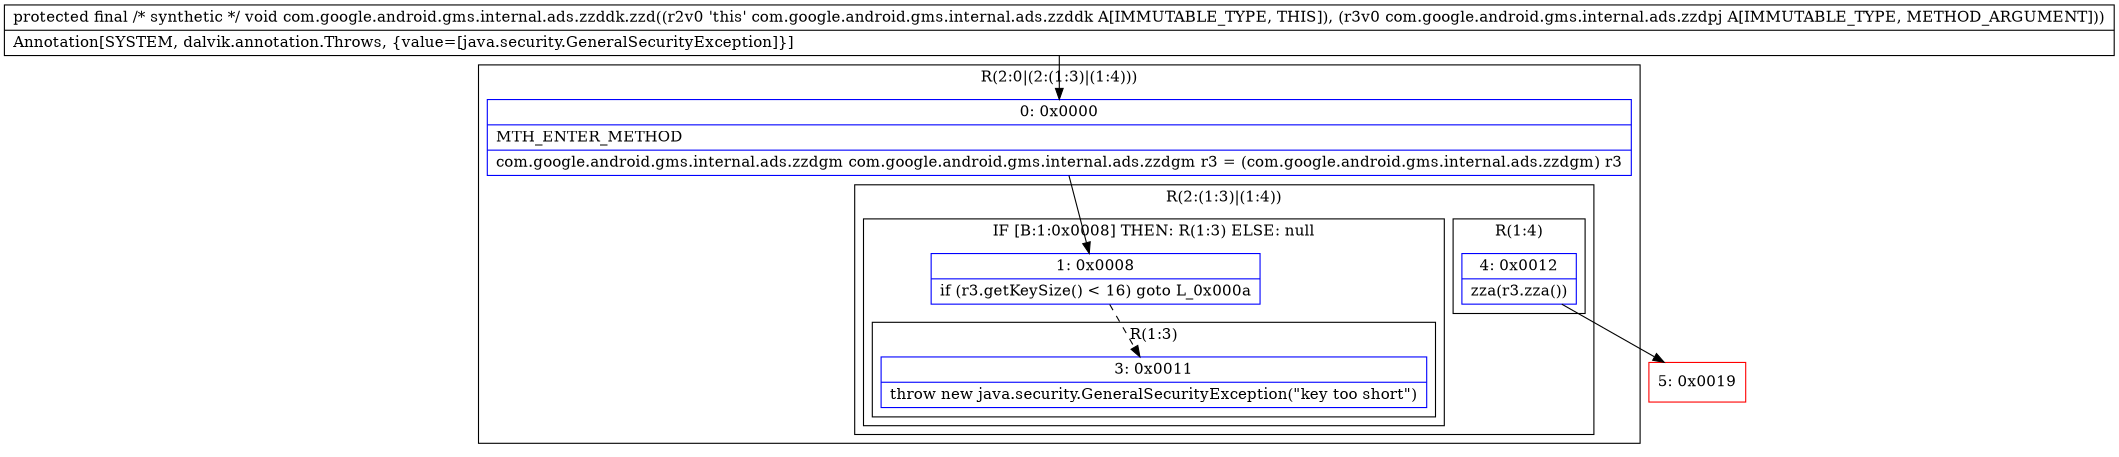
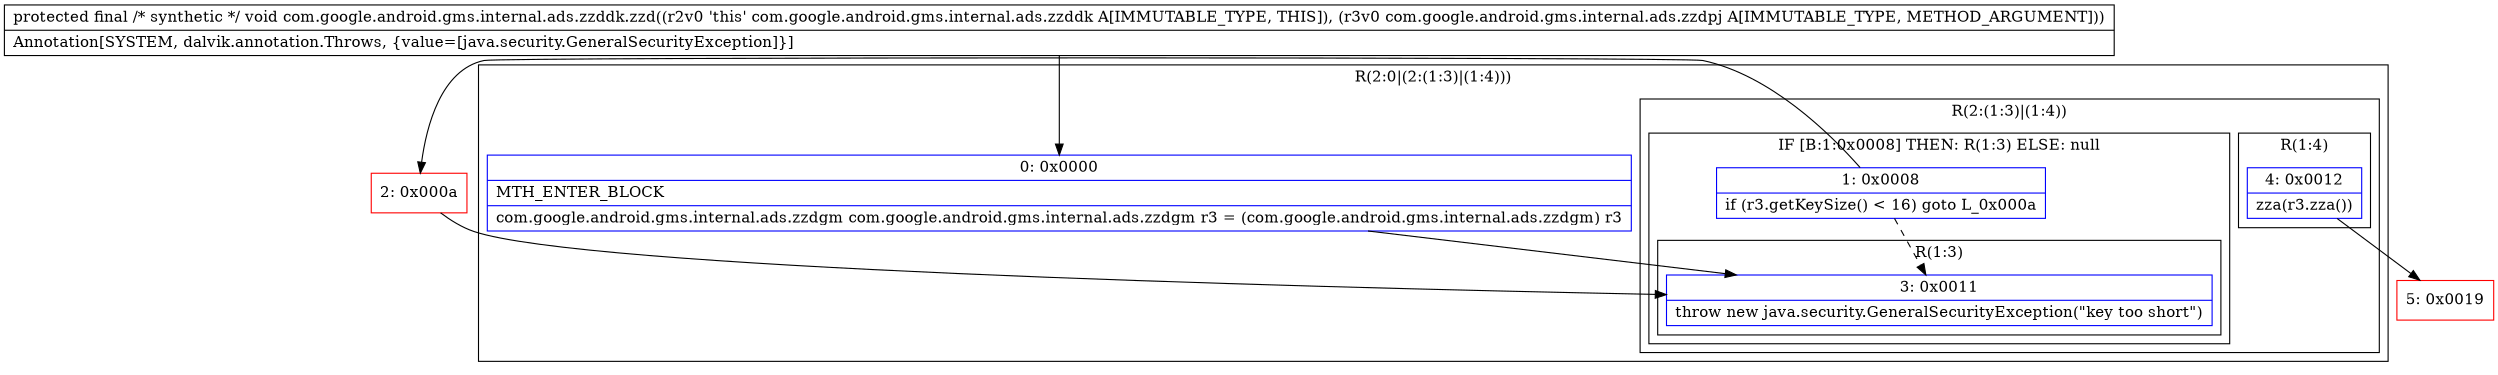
  digraph {
    node [color=blue shape=record]
    n1 [label="{3\:\ 0x0011|throw new java.security.GeneralSecurityException(\"key too short\")\l}"]
    n2 [label="{1\:\ 0x0008|if (r3.getKeySize() \< 16) goto L_0x000a\l}"]
    n3 [label="{4\:\ 0x0012|zza(r3.zza())\l}"]
-   n4 [label="{0\:\ 0x0000|MTH_ENTER_METHOD\l|com.google.android.gms.internal.ads.zzdgm com.google.android.gms.internal.ads.zzdgm r3 = (com.google.android.gms.internal.ads.zzdgm) r3\l}"]
+   n4 [label="{0\:\ 0x0000|MTH_ENTER_BLOCK\l|com.google.android.gms.internal.ads.zzdgm com.google.android.gms.internal.ads.zzdgm r3 = (com.google.android.gms.internal.ads.zzdgm) r3\l}"]
+   n5 [color=red label="{2\:\ 0x000a}"]
    n6 [color=red label="{5\:\ 0x0019}"]
    n7 [label="{protected final \/* synthetic *\/ void com.google.android.gms.internal.ads.zzddk.zzd((r2v0 'this' com.google.android.gms.internal.ads.zzddk A[IMMUTABLE_TYPE, THIS]), (r3v0 com.google.android.gms.internal.ads.zzdpj A[IMMUTABLE_TYPE, METHOD_ARGUMENT]))  | Annotation[SYSTEM, dalvik.annotation.Throws, \{value=[java.security.GeneralSecurityException]\}]\l}" color=""]
    subgraph cluster_1 {
      label="R(2:0|(2:(1:3)|(1:4)))"
      n4
      subgraph cluster_2 {
        label="R(2:(1:3)|(1:4))"
        subgraph cluster_3 {
          label="IF [B:1:0x0008] THEN: R(1:3) ELSE: null"
          n2
          subgraph cluster_4 {
            label="R(1:3)"
            n1
          }
        }
        subgraph cluster_5 {
          label="R(1:4)"
          n3
        }
      }
    }
    n2 -> n1 [style=dashed]
+   n2 -> n5
    n3 -> n6
-   n4 -> n2
+   n4 -> n1
+   n5 -> n1
    n7 -> n4
  }
